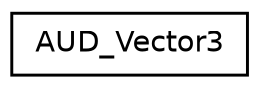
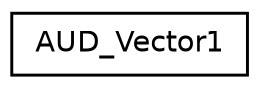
  digraph {
    rankdir=TB
-   n1 [color=black fillcolor=white fontname=Helvetica fontsize=10 height=0.2 label=AUD_Vector3 shape=record style=filled width=0.4]
+   n1 [color=black fillcolor=white fontname=Helvetica fontsize=10 height=0.2 label=AUD_Vector1 shape=record style=filled width=0.4]
  }
